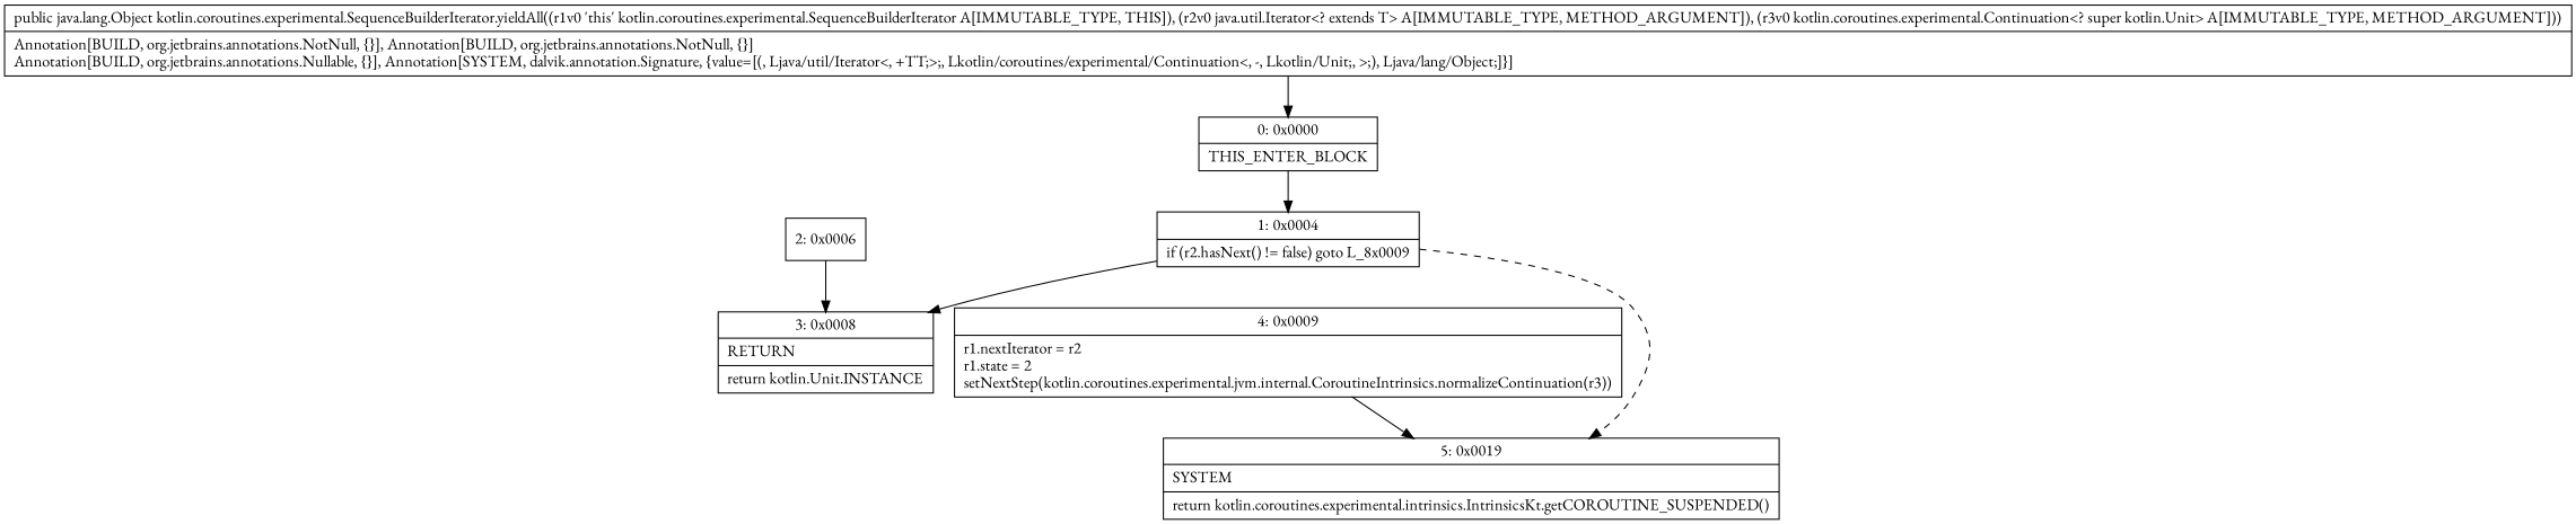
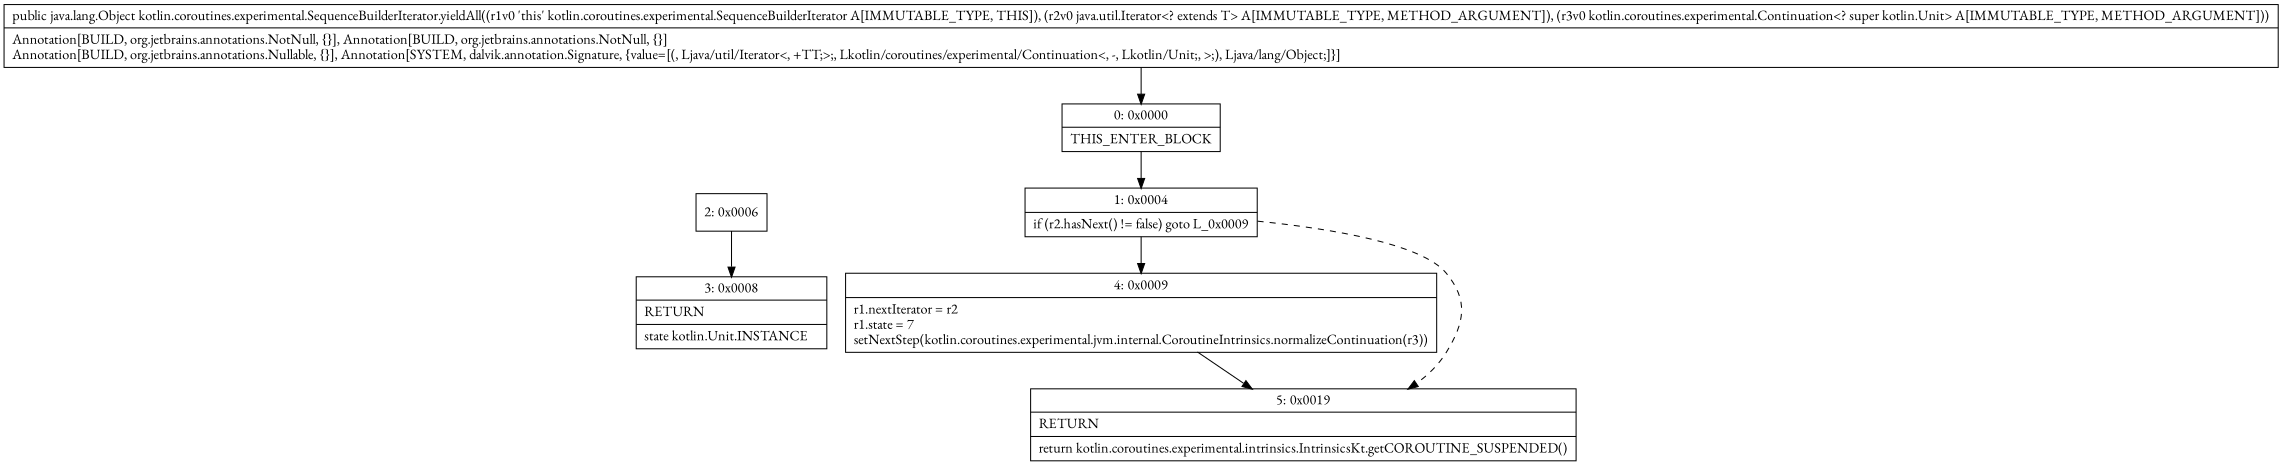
  digraph {
    fontname="EB Garamond"
    node [fontname="EB Garamond" shape=record]
    edge [fontname="EB Garamond"]
    n1 [label="{0\:\ 0x0000|THIS_ENTER_BLOCK\l}"]
-   n2 [label="{1\:\ 0x0004|if (r2.hasNext() != false) goto L_8x0009\l}"]
-   n3 [label="{4\:\ 0x0009|r1.nextIterator = r2\lr1.state = 2\lsetNextStep(kotlin.coroutines.experimental.jvm.internal.CoroutineIntrinsics.normalizeContinuation(r3))\l}"]
-   n4 [label="{5\:\ 0x0019|SYSTEM\l|return kotlin.coroutines.experimental.intrinsics.IntrinsicsKt.getCOROUTINE_SUSPENDED()\l}"]
+   n2 [label="{1\:\ 0x0004|if (r2.hasNext() != false) goto L_0x0009\l}"]
+   n3 [label="{4\:\ 0x0009|r1.nextIterator = r2\lr1.state = 7\lsetNextStep(kotlin.coroutines.experimental.jvm.internal.CoroutineIntrinsics.normalizeContinuation(r3))\l}"]
+   n4 [label="{5\:\ 0x0019|RETURN\l|return kotlin.coroutines.experimental.intrinsics.IntrinsicsKt.getCOROUTINE_SUSPENDED()\l}"]
    n5 [label="{2\:\ 0x0006}"]
-   n6 [label="{3\:\ 0x0008|RETURN\l|return kotlin.Unit.INSTANCE\l}"]
+   n6 [label="{3\:\ 0x0008|RETURN\l|state kotlin.Unit.INSTANCE\l}"]
    n7 [label="{public java.lang.Object kotlin.coroutines.experimental.SequenceBuilderIterator.yieldAll((r1v0 'this' kotlin.coroutines.experimental.SequenceBuilderIterator A[IMMUTABLE_TYPE, THIS]), (r2v0 java.util.Iterator\<? extends T\> A[IMMUTABLE_TYPE, METHOD_ARGUMENT]), (r3v0 kotlin.coroutines.experimental.Continuation\<? super kotlin.Unit\> A[IMMUTABLE_TYPE, METHOD_ARGUMENT]))  | Annotation[BUILD, org.jetbrains.annotations.NotNull, \{\}], Annotation[BUILD, org.jetbrains.annotations.NotNull, \{\}]\lAnnotation[BUILD, org.jetbrains.annotations.Nullable, \{\}], Annotation[SYSTEM, dalvik.annotation.Signature, \{value=[(, Ljava\/util\/Iterator\<, +TT;\>;, Lkotlin\/coroutines\/experimental\/Continuation\<, \-, Lkotlin\/Unit;, \>;), Ljava\/lang\/Object;]\}]\l}"]
    n1 -> n2
-   n2 -> n6
+   n2 -> n3
    n2 -> n4 [style=dashed]
    n3 -> n4
    n5 -> n6
    n7 -> n1
  }
